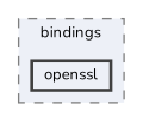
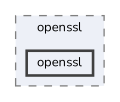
  digraph {
    compound=true
    fontname=Nunito
    n1 [color=grey25 fillcolor="#edf0f7" fontname=Nunito fontsize=10 height=0.2 label=openssl shape=box style="filled,bold" width=0.4]
    subgraph cluster_1 {
      bgcolor="#edf0f7"
      fontsize=10
-     label=bindings
+     label=openssl
      pencolor=grey50
      style="filled,dashed"
      n1
    }
  }
